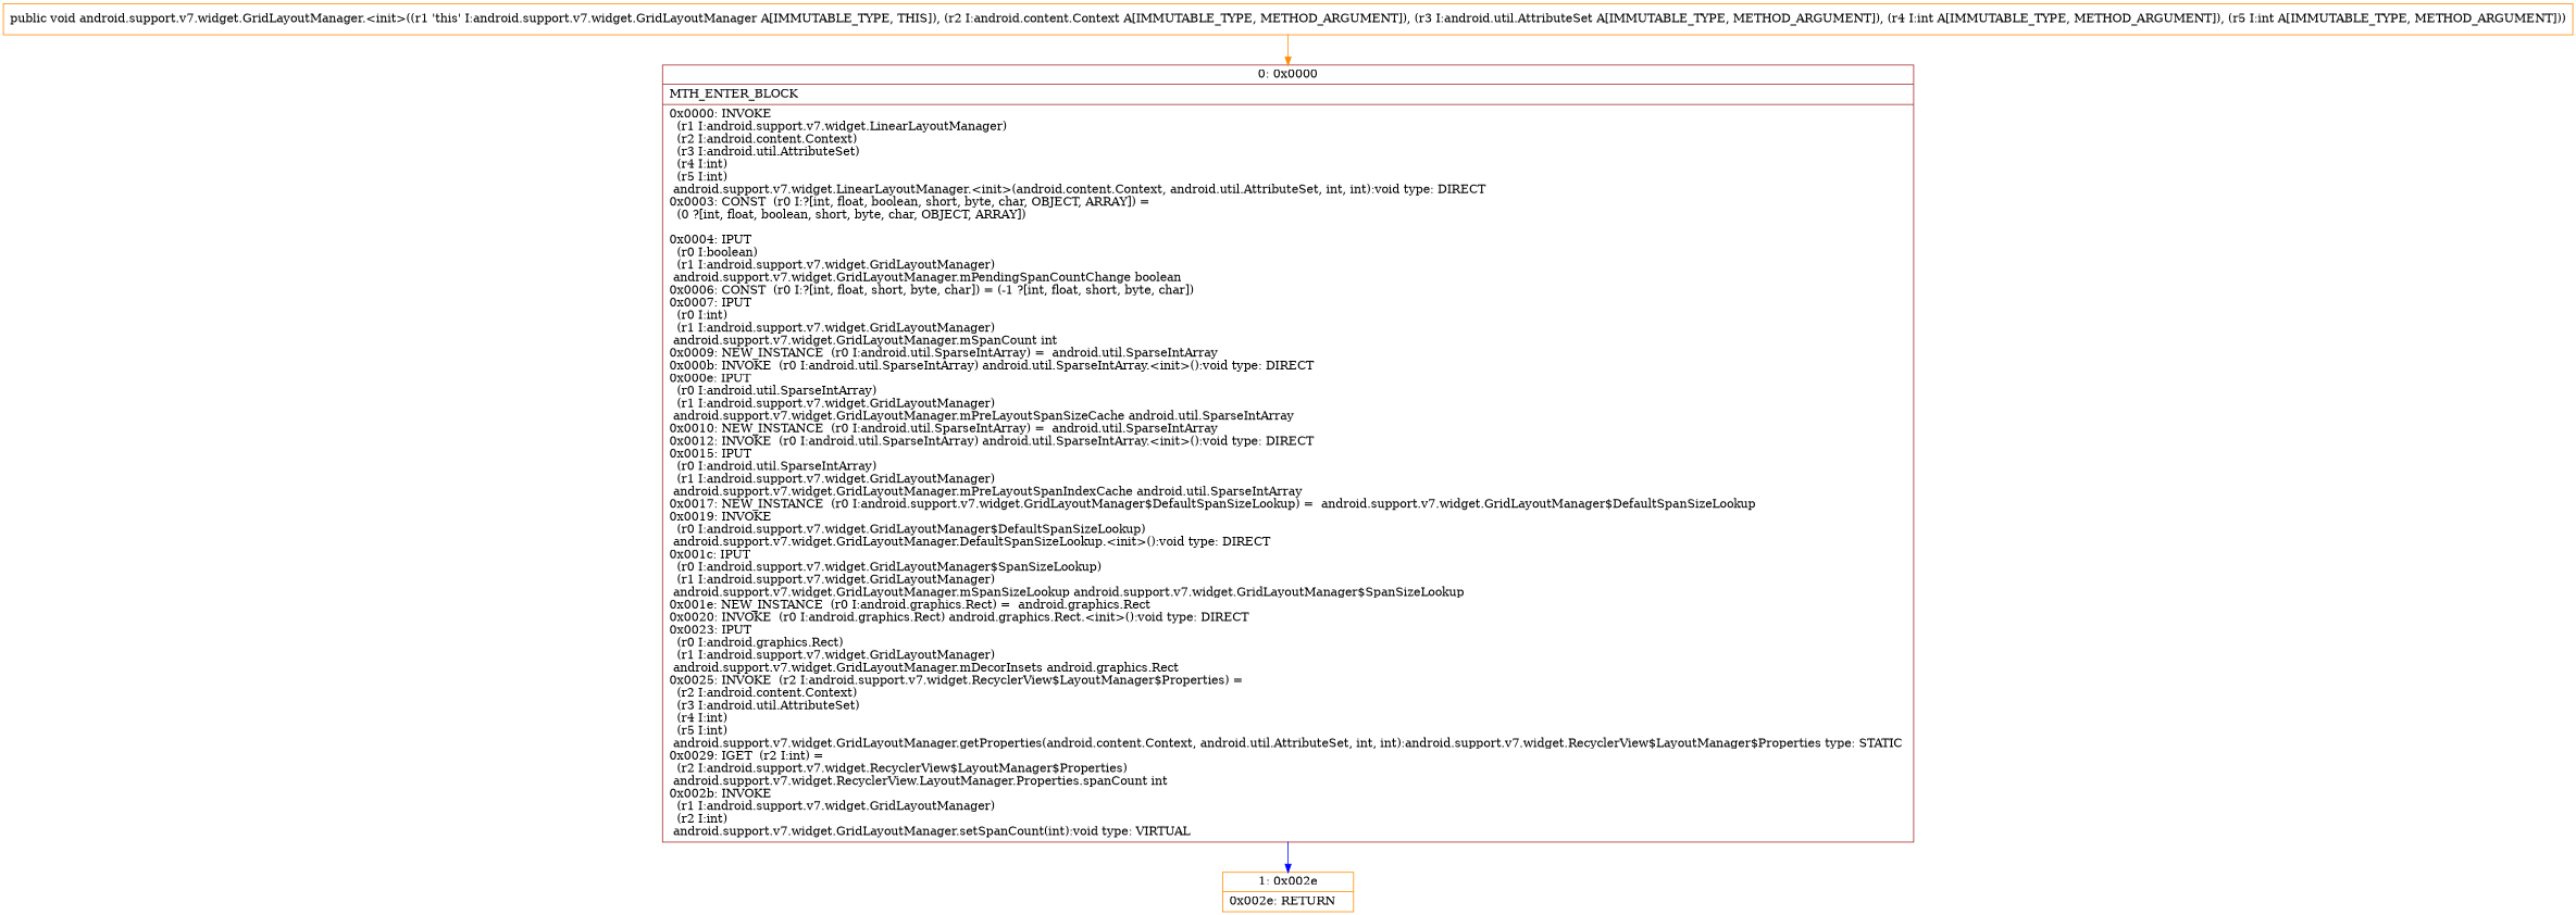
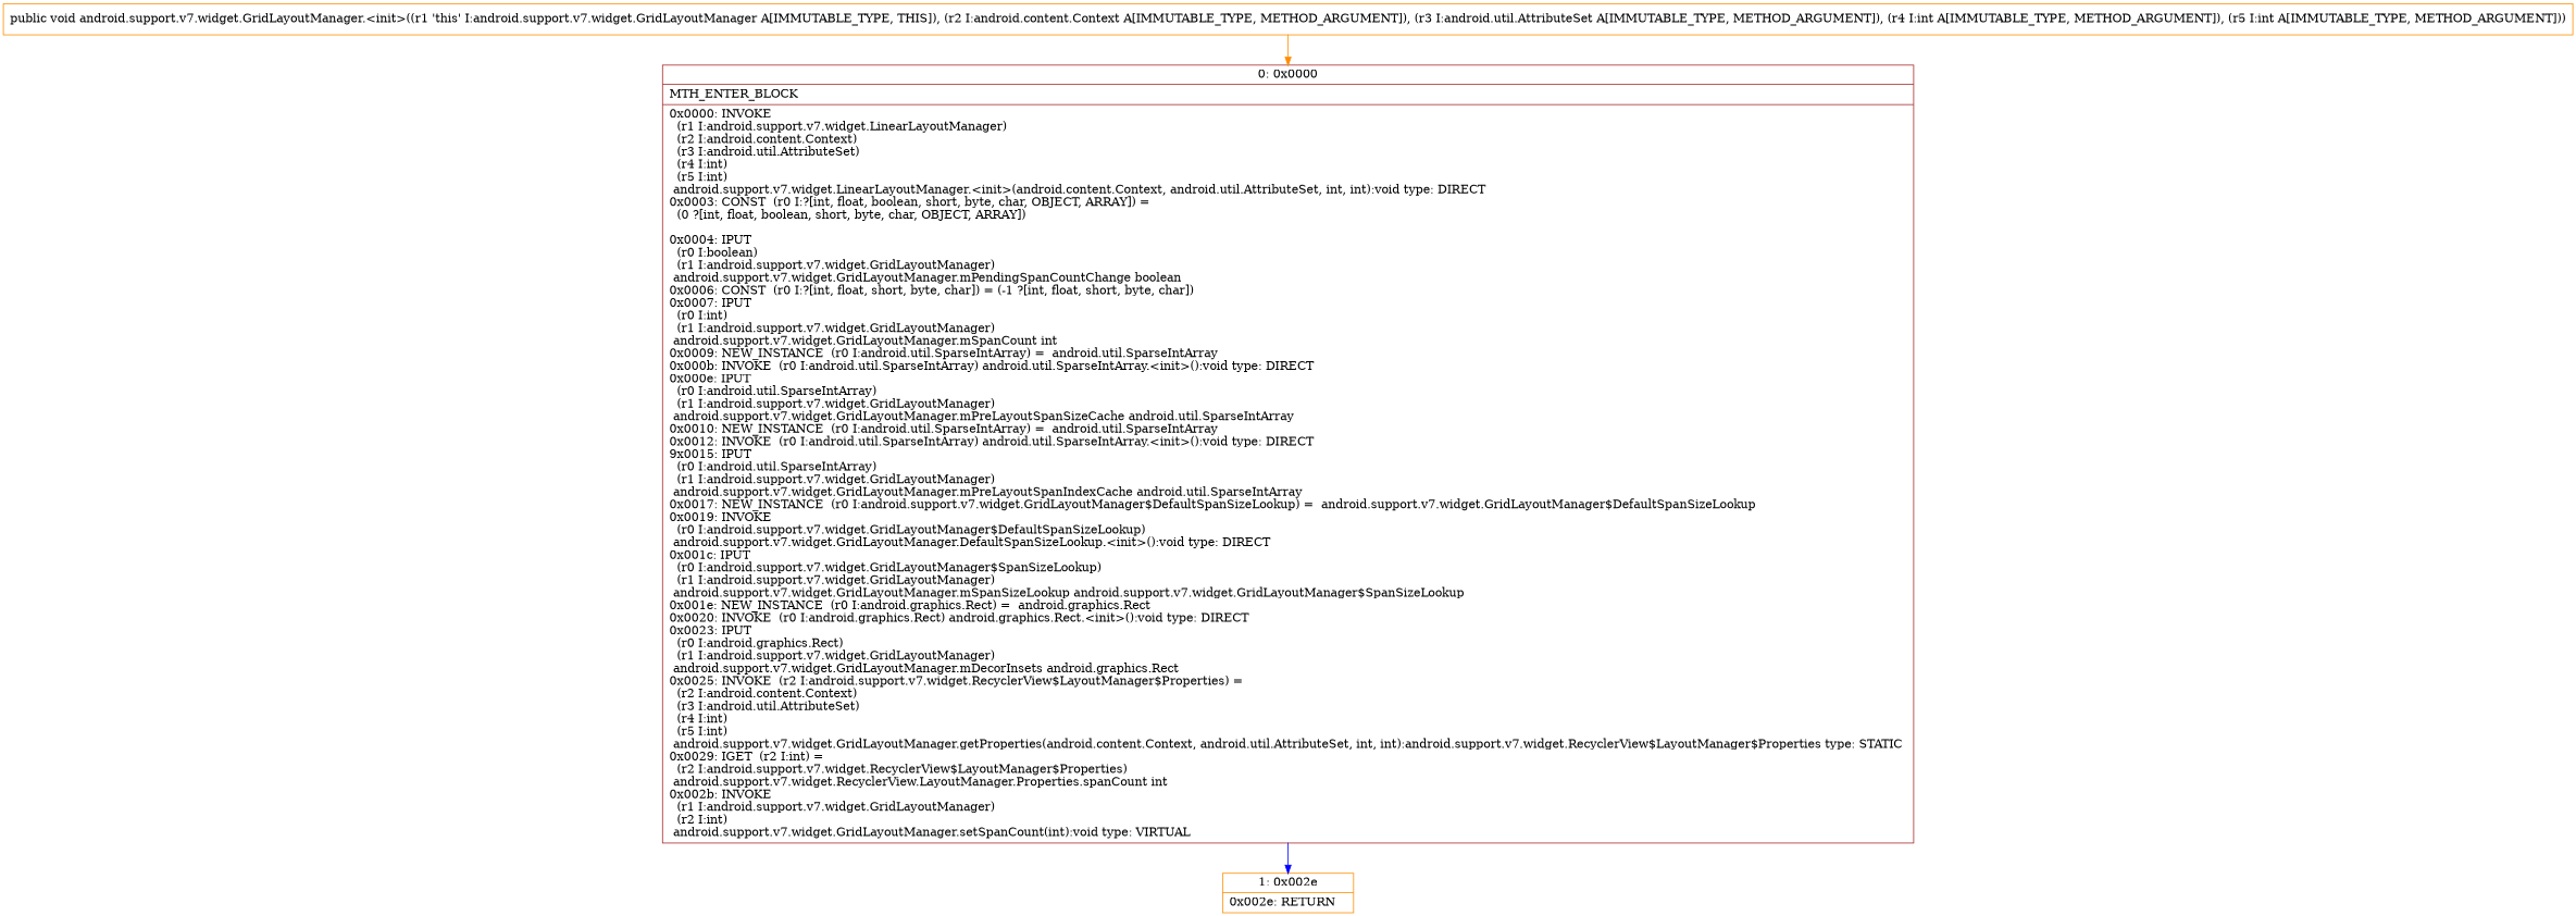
  digraph {
    node [shape=record color=darkorange]
-   n1 [label="{0\:\ 0x0000|MTH_ENTER_BLOCK\l|0x0000: INVOKE  \l  (r1 I:android.support.v7.widget.LinearLayoutManager)\l  (r2 I:android.content.Context)\l  (r3 I:android.util.AttributeSet)\l  (r4 I:int)\l  (r5 I:int)\l android.support.v7.widget.LinearLayoutManager.\<init\>(android.content.Context, android.util.AttributeSet, int, int):void type: DIRECT \l0x0003: CONST  (r0 I:?[int, float, boolean, short, byte, char, OBJECT, ARRAY]) = \l  (0 ?[int, float, boolean, short, byte, char, OBJECT, ARRAY])\l \l0x0004: IPUT  \l  (r0 I:boolean)\l  (r1 I:android.support.v7.widget.GridLayoutManager)\l android.support.v7.widget.GridLayoutManager.mPendingSpanCountChange boolean \l0x0006: CONST  (r0 I:?[int, float, short, byte, char]) = (\-1 ?[int, float, short, byte, char]) \l0x0007: IPUT  \l  (r0 I:int)\l  (r1 I:android.support.v7.widget.GridLayoutManager)\l android.support.v7.widget.GridLayoutManager.mSpanCount int \l0x0009: NEW_INSTANCE  (r0 I:android.util.SparseIntArray) =  android.util.SparseIntArray \l0x000b: INVOKE  (r0 I:android.util.SparseIntArray) android.util.SparseIntArray.\<init\>():void type: DIRECT \l0x000e: IPUT  \l  (r0 I:android.util.SparseIntArray)\l  (r1 I:android.support.v7.widget.GridLayoutManager)\l android.support.v7.widget.GridLayoutManager.mPreLayoutSpanSizeCache android.util.SparseIntArray \l0x0010: NEW_INSTANCE  (r0 I:android.util.SparseIntArray) =  android.util.SparseIntArray \l0x0012: INVOKE  (r0 I:android.util.SparseIntArray) android.util.SparseIntArray.\<init\>():void type: DIRECT \l0x0015: IPUT  \l  (r0 I:android.util.SparseIntArray)\l  (r1 I:android.support.v7.widget.GridLayoutManager)\l android.support.v7.widget.GridLayoutManager.mPreLayoutSpanIndexCache android.util.SparseIntArray \l0x0017: NEW_INSTANCE  (r0 I:android.support.v7.widget.GridLayoutManager$DefaultSpanSizeLookup) =  android.support.v7.widget.GridLayoutManager$DefaultSpanSizeLookup \l0x0019: INVOKE  \l  (r0 I:android.support.v7.widget.GridLayoutManager$DefaultSpanSizeLookup)\l android.support.v7.widget.GridLayoutManager.DefaultSpanSizeLookup.\<init\>():void type: DIRECT \l0x001c: IPUT  \l  (r0 I:android.support.v7.widget.GridLayoutManager$SpanSizeLookup)\l  (r1 I:android.support.v7.widget.GridLayoutManager)\l android.support.v7.widget.GridLayoutManager.mSpanSizeLookup android.support.v7.widget.GridLayoutManager$SpanSizeLookup \l0x001e: NEW_INSTANCE  (r0 I:android.graphics.Rect) =  android.graphics.Rect \l0x0020: INVOKE  (r0 I:android.graphics.Rect) android.graphics.Rect.\<init\>():void type: DIRECT \l0x0023: IPUT  \l  (r0 I:android.graphics.Rect)\l  (r1 I:android.support.v7.widget.GridLayoutManager)\l android.support.v7.widget.GridLayoutManager.mDecorInsets android.graphics.Rect \l0x0025: INVOKE  (r2 I:android.support.v7.widget.RecyclerView$LayoutManager$Properties) = \l  (r2 I:android.content.Context)\l  (r3 I:android.util.AttributeSet)\l  (r4 I:int)\l  (r5 I:int)\l android.support.v7.widget.GridLayoutManager.getProperties(android.content.Context, android.util.AttributeSet, int, int):android.support.v7.widget.RecyclerView$LayoutManager$Properties type: STATIC \l0x0029: IGET  (r2 I:int) = \l  (r2 I:android.support.v7.widget.RecyclerView$LayoutManager$Properties)\l android.support.v7.widget.RecyclerView.LayoutManager.Properties.spanCount int \l0x002b: INVOKE  \l  (r1 I:android.support.v7.widget.GridLayoutManager)\l  (r2 I:int)\l android.support.v7.widget.GridLayoutManager.setSpanCount(int):void type: VIRTUAL \l}" color=brown]
+   n1 [label="{0\:\ 0x0000|MTH_ENTER_BLOCK\l|0x0000: INVOKE  \l  (r1 I:android.support.v7.widget.LinearLayoutManager)\l  (r2 I:android.content.Context)\l  (r3 I:android.util.AttributeSet)\l  (r4 I:int)\l  (r5 I:int)\l android.support.v7.widget.LinearLayoutManager.\<init\>(android.content.Context, android.util.AttributeSet, int, int):void type: DIRECT \l0x0003: CONST  (r0 I:?[int, float, boolean, short, byte, char, OBJECT, ARRAY]) = \l  (0 ?[int, float, boolean, short, byte, char, OBJECT, ARRAY])\l \l0x0004: IPUT  \l  (r0 I:boolean)\l  (r1 I:android.support.v7.widget.GridLayoutManager)\l android.support.v7.widget.GridLayoutManager.mPendingSpanCountChange boolean \l0x0006: CONST  (r0 I:?[int, float, short, byte, char]) = (\-1 ?[int, float, short, byte, char]) \l0x0007: IPUT  \l  (r0 I:int)\l  (r1 I:android.support.v7.widget.GridLayoutManager)\l android.support.v7.widget.GridLayoutManager.mSpanCount int \l0x0009: NEW_INSTANCE  (r0 I:android.util.SparseIntArray) =  android.util.SparseIntArray \l0x000b: INVOKE  (r0 I:android.util.SparseIntArray) android.util.SparseIntArray.\<init\>():void type: DIRECT \l0x000e: IPUT  \l  (r0 I:android.util.SparseIntArray)\l  (r1 I:android.support.v7.widget.GridLayoutManager)\l android.support.v7.widget.GridLayoutManager.mPreLayoutSpanSizeCache android.util.SparseIntArray \l0x0010: NEW_INSTANCE  (r0 I:android.util.SparseIntArray) =  android.util.SparseIntArray \l0x0012: INVOKE  (r0 I:android.util.SparseIntArray) android.util.SparseIntArray.\<init\>():void type: DIRECT \l9x0015: IPUT  \l  (r0 I:android.util.SparseIntArray)\l  (r1 I:android.support.v7.widget.GridLayoutManager)\l android.support.v7.widget.GridLayoutManager.mPreLayoutSpanIndexCache android.util.SparseIntArray \l0x0017: NEW_INSTANCE  (r0 I:android.support.v7.widget.GridLayoutManager$DefaultSpanSizeLookup) =  android.support.v7.widget.GridLayoutManager$DefaultSpanSizeLookup \l0x0019: INVOKE  \l  (r0 I:android.support.v7.widget.GridLayoutManager$DefaultSpanSizeLookup)\l android.support.v7.widget.GridLayoutManager.DefaultSpanSizeLookup.\<init\>():void type: DIRECT \l0x001c: IPUT  \l  (r0 I:android.support.v7.widget.GridLayoutManager$SpanSizeLookup)\l  (r1 I:android.support.v7.widget.GridLayoutManager)\l android.support.v7.widget.GridLayoutManager.mSpanSizeLookup android.support.v7.widget.GridLayoutManager$SpanSizeLookup \l0x001e: NEW_INSTANCE  (r0 I:android.graphics.Rect) =  android.graphics.Rect \l0x0020: INVOKE  (r0 I:android.graphics.Rect) android.graphics.Rect.\<init\>():void type: DIRECT \l0x0023: IPUT  \l  (r0 I:android.graphics.Rect)\l  (r1 I:android.support.v7.widget.GridLayoutManager)\l android.support.v7.widget.GridLayoutManager.mDecorInsets android.graphics.Rect \l0x0025: INVOKE  (r2 I:android.support.v7.widget.RecyclerView$LayoutManager$Properties) = \l  (r2 I:android.content.Context)\l  (r3 I:android.util.AttributeSet)\l  (r4 I:int)\l  (r5 I:int)\l android.support.v7.widget.GridLayoutManager.getProperties(android.content.Context, android.util.AttributeSet, int, int):android.support.v7.widget.RecyclerView$LayoutManager$Properties type: STATIC \l0x0029: IGET  (r2 I:int) = \l  (r2 I:android.support.v7.widget.RecyclerView$LayoutManager$Properties)\l android.support.v7.widget.RecyclerView.LayoutManager.Properties.spanCount int \l0x002b: INVOKE  \l  (r1 I:android.support.v7.widget.GridLayoutManager)\l  (r2 I:int)\l android.support.v7.widget.GridLayoutManager.setSpanCount(int):void type: VIRTUAL \l}" color=brown]
    n2 [label="{1\:\ 0x002e|0x002e: RETURN   \l}"]
    n3 [label="{public void android.support.v7.widget.GridLayoutManager.\<init\>((r1 'this' I:android.support.v7.widget.GridLayoutManager A[IMMUTABLE_TYPE, THIS]), (r2 I:android.content.Context A[IMMUTABLE_TYPE, METHOD_ARGUMENT]), (r3 I:android.util.AttributeSet A[IMMUTABLE_TYPE, METHOD_ARGUMENT]), (r4 I:int A[IMMUTABLE_TYPE, METHOD_ARGUMENT]), (r5 I:int A[IMMUTABLE_TYPE, METHOD_ARGUMENT])) }"]
    n1 -> n2 [color=blue]
    n3 -> n1 [color=darkorange]
  }
